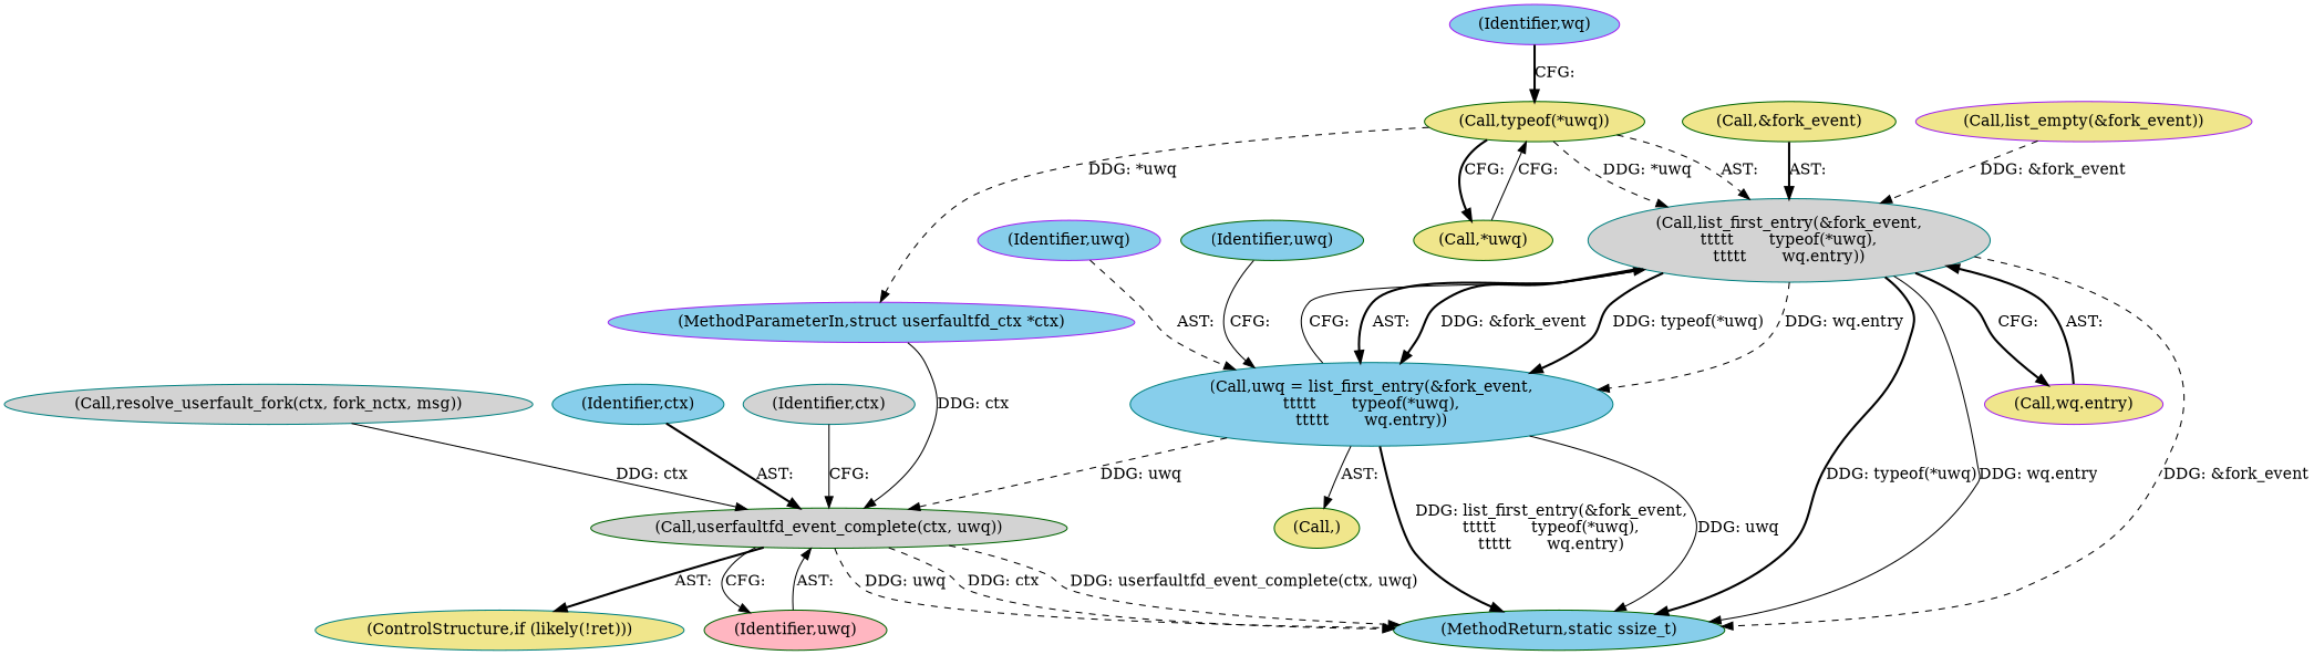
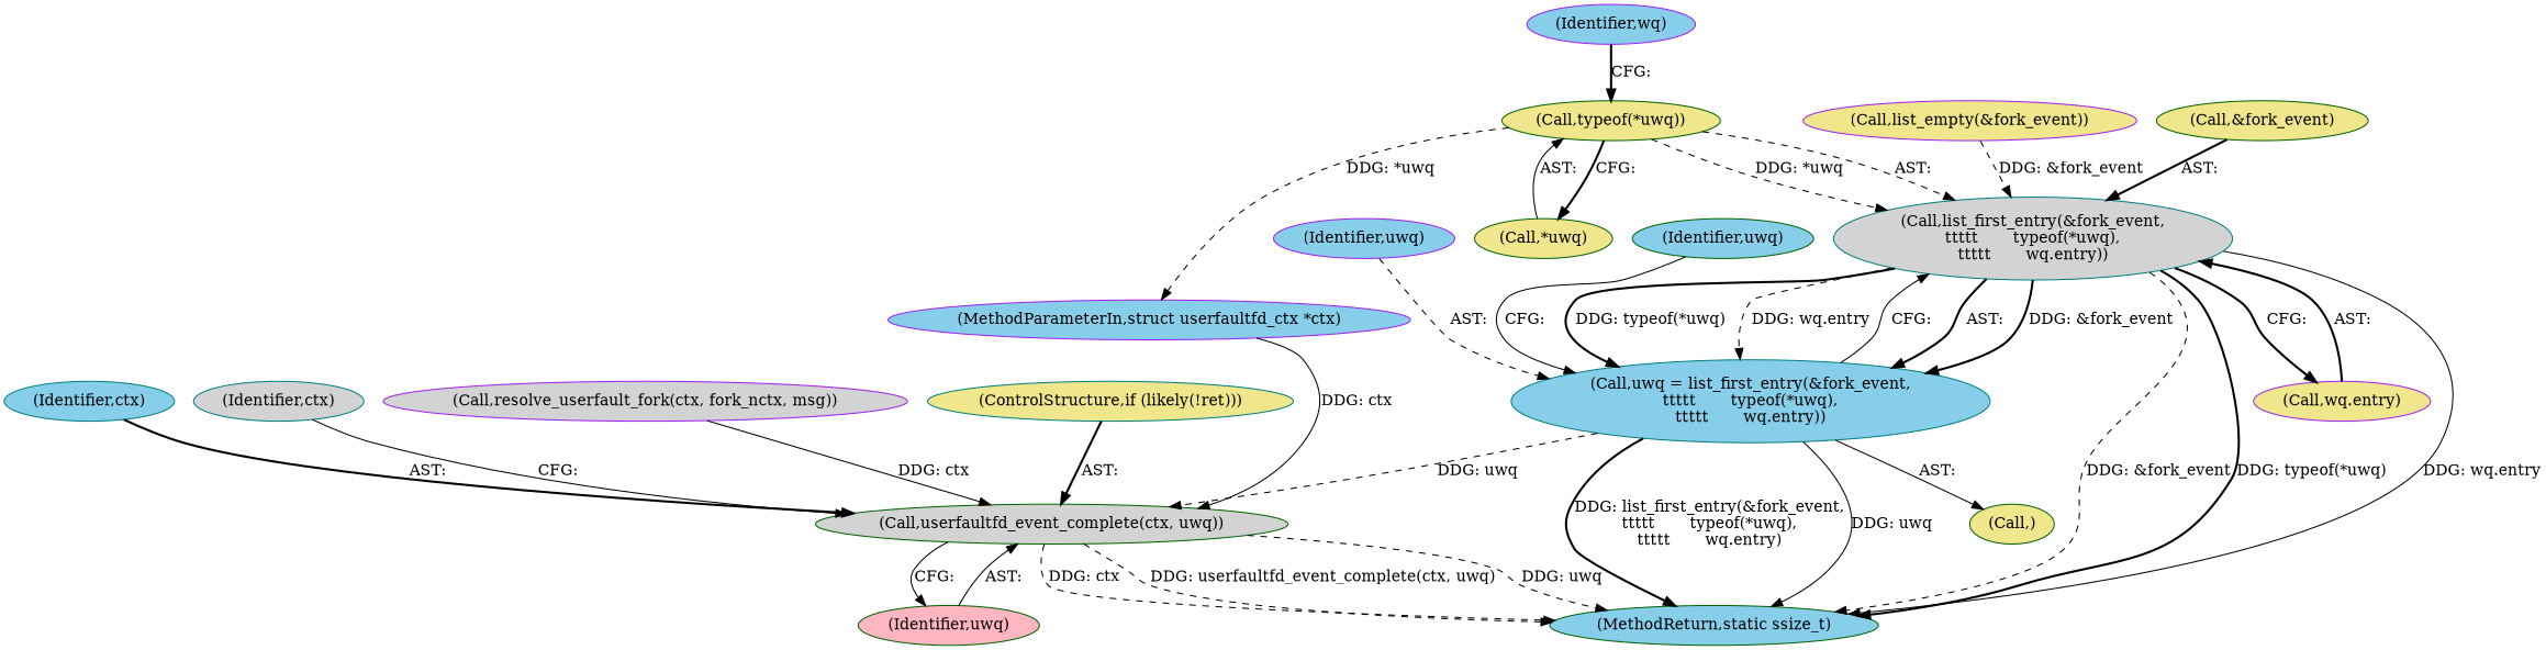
  digraph {
    node [color=darkgreen fillcolor=khaki style=filled]
    edge [style=bold]
    n1 [label="(Call,typeof(*uwq))"]
    n2 [color=teal fillcolor=lightgrey label="(Call,list_first_entry(&fork_event,\n\t\t\t\t\t       typeof(*uwq),\n\t\t\t\t\t       wq.entry))"]
    n3 [label="(Call,*uwq)"]
    n4 [color=purple fillcolor=skyblue label="(MethodParameterIn,struct userfaultfd_ctx *ctx)"]
    n5 [fillcolor=skyblue label="(MethodReturn,static ssize_t)"]
    n6 [color=teal fillcolor=skyblue label="(Call,uwq = list_first_entry(&fork_event,\n\t\t\t\t\t       typeof(*uwq),\n\t\t\t\t\t       wq.entry))"]
    n7 [color=purple label="(Call,wq.entry)"]
    n8 [fillcolor=lightgrey label="(Call,userfaultfd_event_complete(ctx, uwq))"]
    n9 [label="(Call,)"]
    n10 [fillcolor=lightpink label="(Identifier,uwq)"]
    n11 [color=teal label="(ControlStructure,if (likely(!ret)))"]
    n12 [color=purple label="(Call,list_empty(&fork_event))"]
    n13 [color=purple fillcolor=skyblue label="(Identifier,uwq)"]
    n14 [color=purple fillcolor=skyblue label="(Identifier,wq)"]
    n15 [label="(Call,&fork_event)"]
    n16 [color=teal fillcolor=skyblue label="(Identifier,ctx)"]
    n17 [color=teal fillcolor=lightgrey label="(Identifier,ctx)"]
-   n18 [color=teal fillcolor=lightgrey label="(Call,resolve_userfault_fork(ctx, fork_nctx, msg))"]
+   n18 [color=purple fillcolor=lightgrey label="(Call,resolve_userfault_fork(ctx, fork_nctx, msg))"]
    n19 [fillcolor=skyblue label="(Identifier,uwq)"]
    n1 -> n2 [label="AST: " style=dashed]
    n1 -> n2 [label="DDG: *uwq" style=dashed]
    n1 -> n3 [label="CFG: "]
    n1 -> n4 [label="DDG: *uwq" style=dashed]
    n2 -> n5 [label="DDG: &fork_event" style=dashed]
    n2 -> n5 [label="DDG: typeof(*uwq)"]
    n2 -> n5 [label="DDG: wq.entry" style=solid]
    n2 -> n6 [label="AST: "]
    n2 -> n6 [label="DDG: &fork_event"]
    n2 -> n6 [label="DDG: typeof(*uwq)"]
    n2 -> n6 [label="DDG: wq.entry" style=dashed]
    n2 -> n7 [label="CFG: "]
-   n3 -> n1 [label="CFG: " style=solid]
+   n3 -> n1 [label="AST: " style=solid]
    n4 -> n8 [label="DDG: ctx" style=solid]
    n6 -> n2 [label="CFG: " style=solid]
    n6 -> n5 [label="DDG: list_first_entry(&fork_event,\n\t\t\t\t\t       typeof(*uwq),\n\t\t\t\t\t       wq.entry)"]
    n6 -> n5 [label="DDG: uwq" style=solid]
    n6 -> n8 [label="DDG: uwq" style=dashed]
    n6 -> n9 [label="AST: " style=solid]
    n7 -> n2 [label="AST: "]
    n8 -> n5 [label="DDG: userfaultfd_event_complete(ctx, uwq)" style=dashed]
    n8 -> n5 [label="DDG: uwq" style=dashed]
    n8 -> n5 [label="DDG: ctx" style=dashed]
    n8 -> n10 [label="CFG: " style=solid]
-   n8 -> n11 [label="AST: "]
+   n11 -> n8 [label="AST: "]
    n10 -> n8 [label="AST: " style=solid]
    n12 -> n2 [label="DDG: &fork_event" style=dashed]
    n13 -> n6 [label="AST: " style=dashed]
    n14 -> n1 [label="CFG: "]
    n15 -> n2 [label="AST: "]
    n16 -> n8 [label="AST: "]
    n17 -> n8 [label="CFG: " style=solid]
    n18 -> n8 [label="DDG: ctx" style=solid]
    n19 -> n6 [label="CFG: " style=solid]
  }
